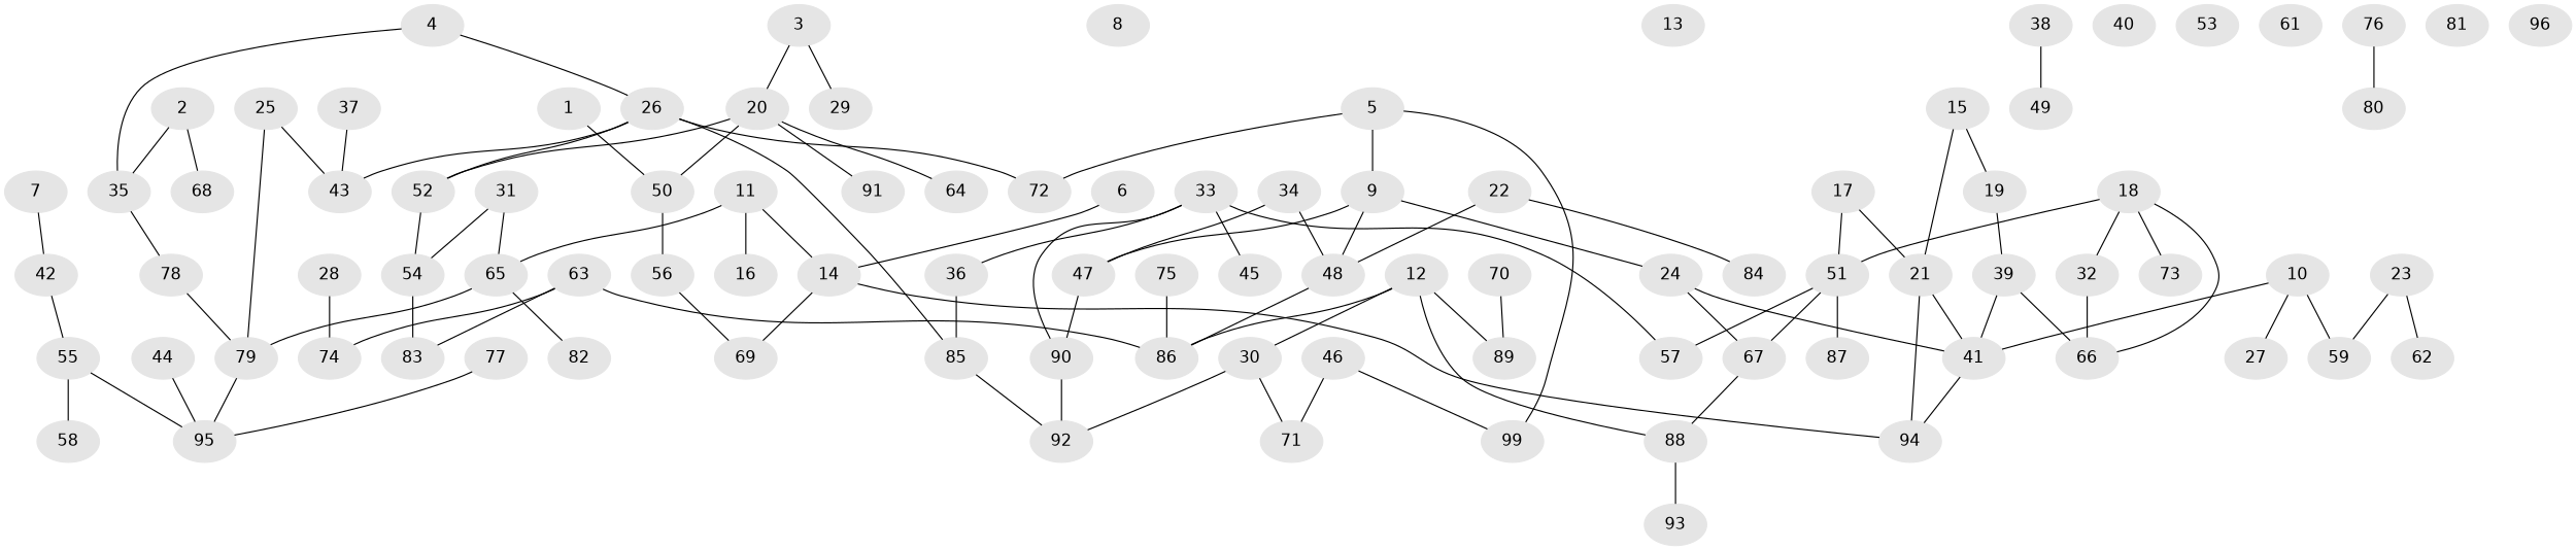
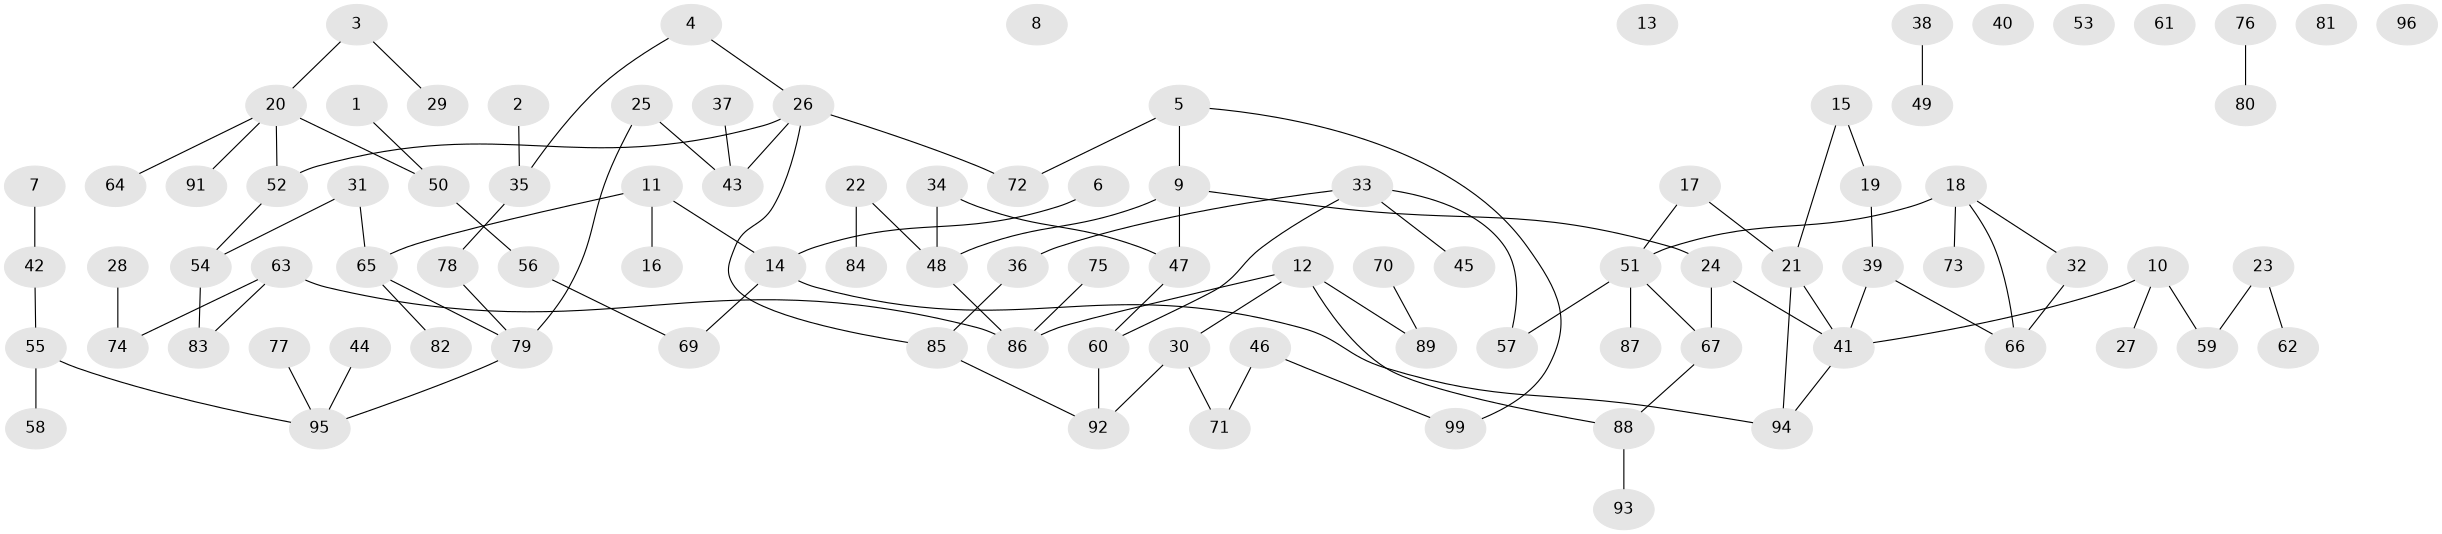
  graph {
    fontname="DejaVu Sans"
    node [color=gray90 fontname="DejaVu Sans" style=filled]
    edge [fontname="DejaVu Sans"]
    1
    50
    56
    2
    35
-   68
    78
    3
    20
    29
    52
    64
    91
    4
    26
    72
    43
    85
    5
    9
    n21 [label=99]
    24
    47
    48
    6
    14
    69
    94
    7
    42
    55
    8
    41
    67
-   60 [label=90]
+   60
    86
    10
    27
    59
    11
    16
    65
    79
    82
    12
    30
    88
    89
    71
    92
    93
    13
    15
    19
    21
    39
    17
    51
    57
    87
    18
    32
    66
    73
    54
    22
    84
    23
    62
    25
    95
    28
    74
    31
    83
    33
    36
    45
    34
    37
    38
    49
    40
    58
    44
    46
    53
    61
    63
    70
    75
    76
    80
    77
    81
    96
    1 -- 50
    50 -- 56
    56 -- 69
    2 -- 35
-   2 -- 68
    35 -- 78
    78 -- 79
    3 -- 20
    3 -- 29
    20 -- 50
    20 -- 52
    20 -- 64
    20 -- 91
    52 -- 54
    4 -- 35
    4 -- 26
    26 -- 52
    26 -- 72
    26 -- 43
    26 -- 85
    85 -- 92
    5 -- 72
    5 -- 9
    5 -- n21
    9 -- 24
    9 -- 47
    9 -- 48
    24 -- 41
    24 -- 67
    47 -- 60
    48 -- 86
    6 -- 14
    14 -- 69
    14 -- 94
    7 -- 42
    42 -- 55
    55 -- 95
    55 -- 58
    41 -- 94
    67 -- 88
    60 -- 92
    10 -- 41
    10 -- 27
    10 -- 59
    11 -- 14
    11 -- 16
    11 -- 65
    65 -- 79
    65 -- 82
    79 -- 95
    12 -- 86
    12 -- 30
    12 -- 88
    12 -- 89
    30 -- 71
    30 -- 92
    88 -- 93
    15 -- 19
    15 -- 21
    19 -- 39
    21 -- 94
    21 -- 41
    39 -- 41
    39 -- 66
    17 -- 21
    17 -- 51
    51 -- 67
    51 -- 57
    51 -- 87
    18 -- 51
    18 -- 32
    18 -- 66
    18 -- 73
    32 -- 66
    54 -- 83
    22 -- 48
    22 -- 84
    23 -- 59
    23 -- 62
    25 -- 43
    25 -- 79
    28 -- 74
    31 -- 65
    31 -- 54
    33 -- 60
    33 -- 57
    33 -- 36
    33 -- 45
    36 -- 85
    34 -- 47
    34 -- 48
    37 -- 43
    38 -- 49
    44 -- 95
    46 -- n21
    46 -- 71
    63 -- 86
    63 -- 74
    63 -- 83
    70 -- 89
    75 -- 86
    76 -- 80
    77 -- 95
  }
